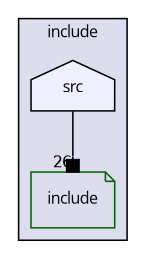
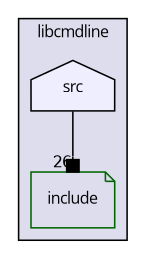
  digraph {
    compound=true
    fontname="Open Sans"
    node [fontname="Open Sans" fontsize=10]
    n1 [label=include shape=note color=darkgreen]
    n2 [fillcolor="#eeeeff" label=src pencolor=black shape=house style=filled color=black]
    subgraph cluster_1 {
      bgcolor="#ddddee"
      fontsize=10
-     label=include
+     label=libcmdline
      pencolor=black
      n1
      n2
    }
    n2 -> n1 [headlabel=26 labeldistance=1.5 labelfontname=Helvetica labelfontsize=10 arrowhead=box fontname="Open Sans"]
  }
